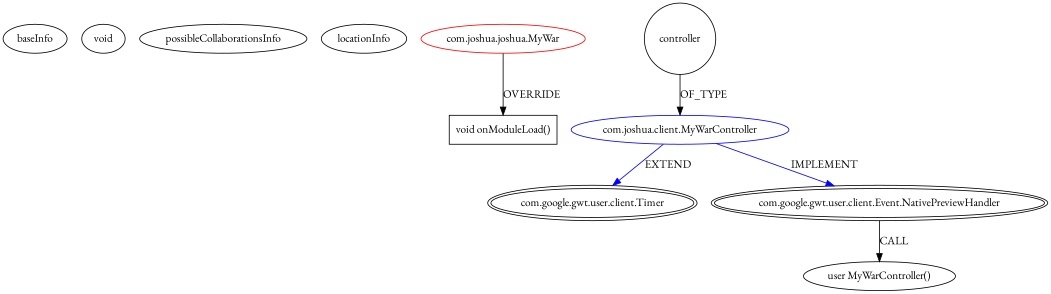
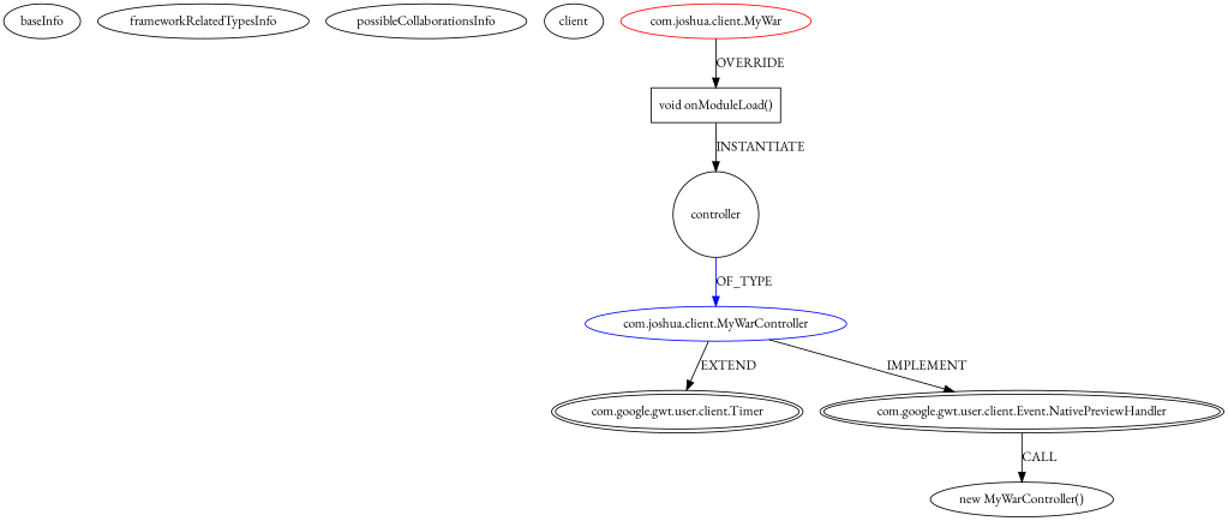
  digraph {
    fontname="EB Garamond"
    node [fontname="EB Garamond" isFrameworkType=false]
    edge [fontname="EB Garamond"]
    baseInfo [category=extension_graph graphId=3300 isAnonymous=false possibleRelation=true isFrameworkType=""]
-   frameworkRelatedTypesInfo [0="com.google.gwt.core.client.EntryPoint" label=void isFrameworkType=""]
+   frameworkRelatedTypesInfo [0="com.google.gwt.core.client.EntryPoint" isFrameworkType=""]
    possibleCollaborationsInfo [0="3300~OVERRIDING_METHOD_DECLARATION-INSTANTIATION-~com.google.gwt.core.client.EntryPoint ~com.google.gwt.user.client.Timer com.google.gwt.user.client.Event.NativePreviewHandler ~false~false" isFrameworkType=""]
-   locationInfo [contextSignature=MyWar filePath="/joshuahe-MyWar/MyWar-master/src/com/joshua/client/MyWar.java" graphId=3300 projectName="joshuahe-MyWar" isFrameworkType=""]
-   n5 [color=red label="com.joshua.joshua.MyWar" vertexType=ROOT_CLIENT_CLASS_DECLARATION]
+   locationInfo [contextSignature=MyWar filePath="/joshuahe-MyWar/MyWar-master/src/com/joshua/client/MyWar.java" graphId=3300 projectName="joshuahe-MyWar" label=client isFrameworkType=""]
+   n5 [color=red label="com.joshua.client.MyWar" vertexType=ROOT_CLIENT_CLASS_DECLARATION]
    n6 [label="void onModuleLoad()" shape=box vertexType=OVERRIDING_METHOD_DECLARATION]
    n7 [label=controller shape=circle vertexType=VARIABLE_EXPRESION]
    n8 [color=blue label="com.joshua.client.MyWarController" vertexType=REFERENCE_CLIENT_CLASS_DECLARATION]
    n9 [isFrameworkType=true label="com.google.gwt.user.client.Timer" peripheries=2 vertexType=FRAMEWORK_CLASS_TYPE]
    n10 [isFrameworkType=true label="com.google.gwt.user.client.Event.NativePreviewHandler" peripheries=2 vertexType=FRAMEWORK_INTERFACE_TYPE]
-   n11 [label="user MyWarController()" vertexType=CONSTRUCTOR_CALL]
+   n11 [label="new MyWarController()" vertexType=CONSTRUCTOR_CALL]
    n5 -> n6 [label=OVERRIDE]
-   n7 -> n8 [label=OF_TYPE]
-   n8 -> n9 [color=blue label=EXTEND]
-   n8 -> n10 [color=blue label=IMPLEMENT]
+   n6 -> n7 [label=INSTANTIATE]
+   n7 -> n8 [label=OF_TYPE color=blue]
+   n8 -> n9 [color=black label=EXTEND]
+   n8 -> n10 [color=black label=IMPLEMENT]
    n10 -> n11 [label=CALL]
  }
